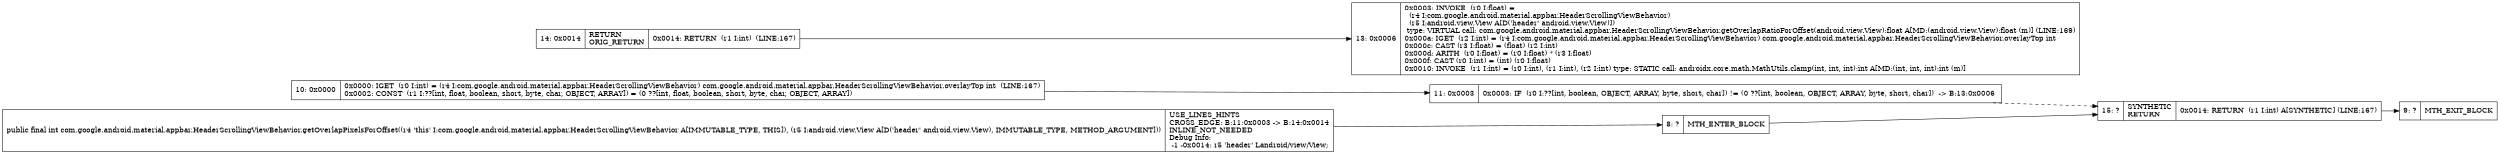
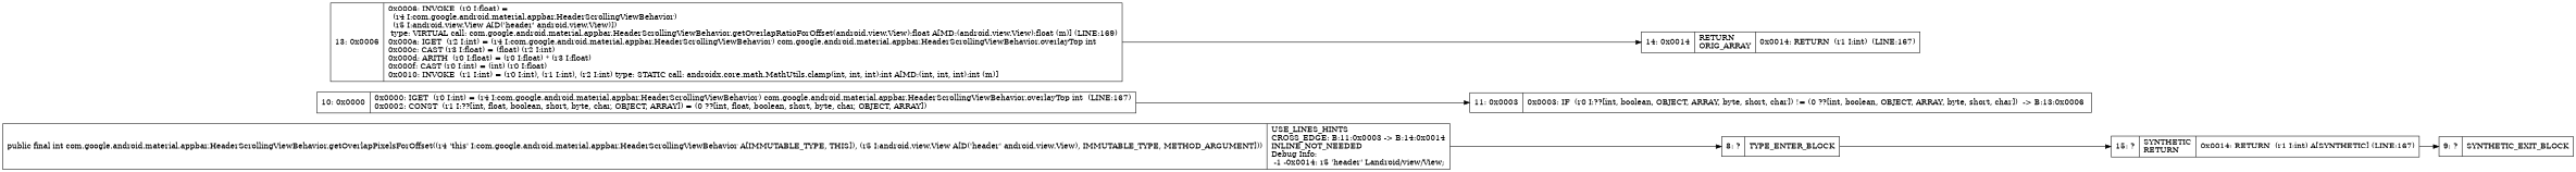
  digraph {
    rankdir=LR
    node [shape=record]
-   n1 [label="{8\:\ ?|MTH_ENTER_BLOCK\l}"]
+   n1 [label="{8\:\ ?|TYPE_ENTER_BLOCK\l}"]
    n2 [label="{15\:\ ?|SYNTHETIC\lRETURN\l|0x0014: RETURN  (r1 I:int) A[SYNTHETIC] (LINE:167)\l}"]
    n3 [label="{10\:\ 0x0000|0x0000: IGET  (r0 I:int) = (r4 I:com.google.android.material.appbar.HeaderScrollingViewBehavior) com.google.android.material.appbar.HeaderScrollingViewBehavior.overlayTop int  (LINE:167)\l0x0002: CONST  (r1 I:??[int, float, boolean, short, byte, char, OBJECT, ARRAY]) = (0 ??[int, float, boolean, short, byte, char, OBJECT, ARRAY]) \l}"]
    n4 [label="{11\:\ 0x0003|0x0003: IF  (r0 I:??[int, boolean, OBJECT, ARRAY, byte, short, char]) != (0 ??[int, boolean, OBJECT, ARRAY, byte, short, char])  \-\> B:13:0x0006 \l}"]
-   n5 [label="{13\:\ 0x0006|0x0003: INVOKE  (r0 I:float) = \l  (r4 I:com.google.android.material.appbar.HeaderScrollingViewBehavior)\l  (r5 I:android.view.View A[D('header' android.view.View)])\l type: VIRTUAL call: com.google.android.material.appbar.HeaderScrollingViewBehavior.getOverlapRatioForOffset(android.view.View):float A[MD:(android.view.View):float (m)] (LINE:169)\l0x000a: IGET  (r2 I:int) = (r4 I:com.google.android.material.appbar.HeaderScrollingViewBehavior) com.google.android.material.appbar.HeaderScrollingViewBehavior.overlayTop int \l0x000c: CAST (r3 I:float) = (float) (r2 I:int) \l0x000d: ARITH  (r0 I:float) = (r0 I:float) * (r3 I:float) \l0x000f: CAST (r0 I:int) = (int) (r0 I:float) \l0x0010: INVOKE  (r1 I:int) = (r0 I:int), (r1 I:int), (r2 I:int) type: STATIC call: androidx.core.math.MathUtils.clamp(int, int, int):int A[MD:(int, int, int):int (m)]\l}"]
-   n6 [label="{14\:\ 0x0014|RETURN\lORIG_RETURN\l|0x0014: RETURN  (r1 I:int)  (LINE:167)\l}"]
-   n7 [label="{9\:\ ?|MTH_EXIT_BLOCK\l}"]
+   n5 [label="{13\:\ 0x0006|0x0006: INVOKE  (r0 I:float) = \l  (r4 I:com.google.android.material.appbar.HeaderScrollingViewBehavior)\l  (r5 I:android.view.View A[D('header' android.view.View)])\l type: VIRTUAL call: com.google.android.material.appbar.HeaderScrollingViewBehavior.getOverlapRatioForOffset(android.view.View):float A[MD:(android.view.View):float (m)] (LINE:169)\l0x000a: IGET  (r2 I:int) = (r4 I:com.google.android.material.appbar.HeaderScrollingViewBehavior) com.google.android.material.appbar.HeaderScrollingViewBehavior.overlayTop int \l0x000c: CAST (r3 I:float) = (float) (r2 I:int) \l0x000d: ARITH  (r0 I:float) = (r0 I:float) * (r3 I:float) \l0x000f: CAST (r0 I:int) = (int) (r0 I:float) \l0x0010: INVOKE  (r1 I:int) = (r0 I:int), (r1 I:int), (r2 I:int) type: STATIC call: androidx.core.math.MathUtils.clamp(int, int, int):int A[MD:(int, int, int):int (m)]\l}"]
+   n6 [label="{14\:\ 0x0014|RETURN\lORIG_ARRAY\l|0x0014: RETURN  (r1 I:int)  (LINE:167)\l}"]
+   n7 [label="{9\:\ ?|SYNTHETIC_EXIT_BLOCK\l}"]
    n8 [label="{public final int com.google.android.material.appbar.HeaderScrollingViewBehavior.getOverlapPixelsForOffset((r4 'this' I:com.google.android.material.appbar.HeaderScrollingViewBehavior A[IMMUTABLE_TYPE, THIS]), (r5 I:android.view.View A[D('header' android.view.View), IMMUTABLE_TYPE, METHOD_ARGUMENT]))  | USE_LINES_HINTS\lCROSS_EDGE: B:11:0x0003 \-\> B:14:0x0014\lINLINE_NOT_NEEDED\lDebug Info:\l  \-1 \-0x0014: r5 'header' Landroid\/view\/View;\l}"]
    n1 -> n2
    n2 -> n7
    n3 -> n4
-   n4 -> n2 [style=dashed]
-   n6 -> n5
+   n5 -> n6
    n8 -> n1
  }
